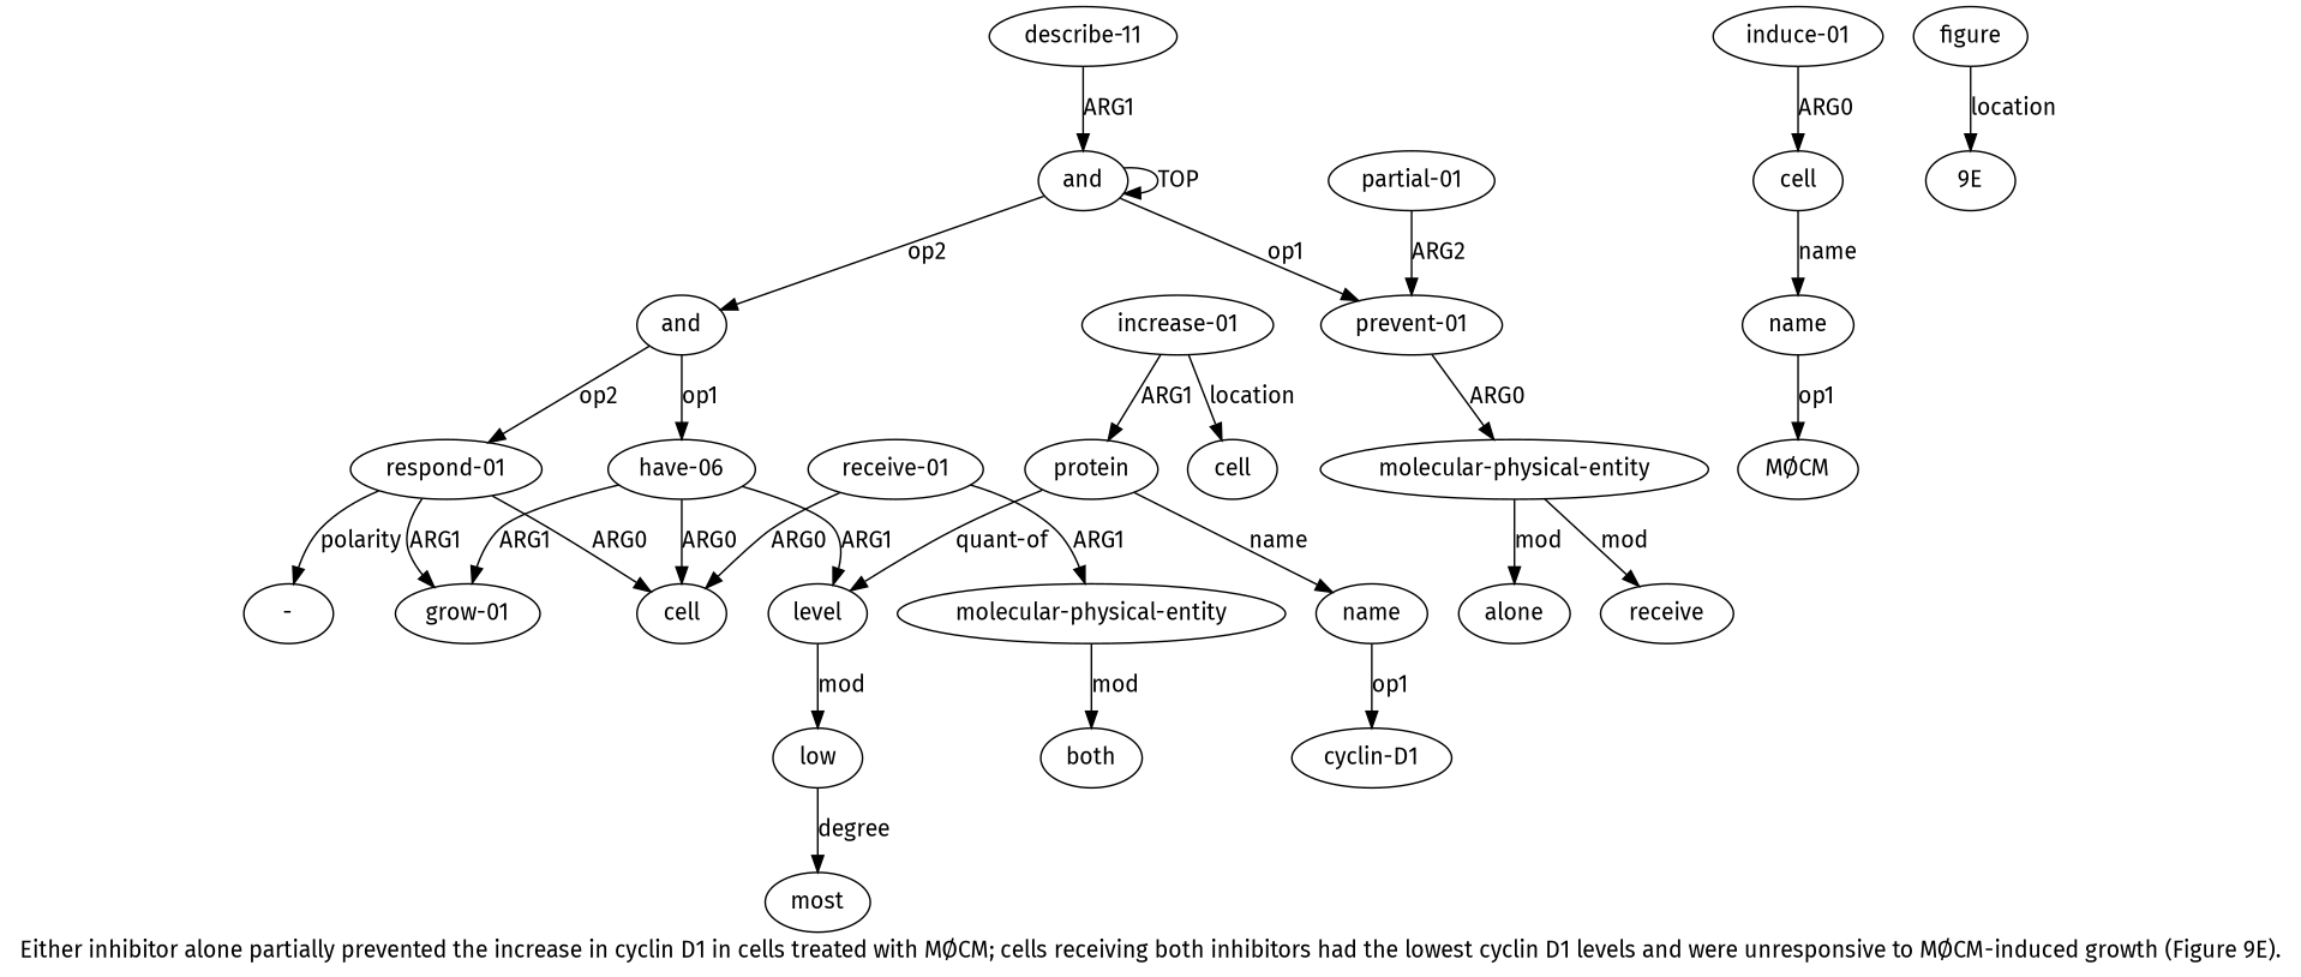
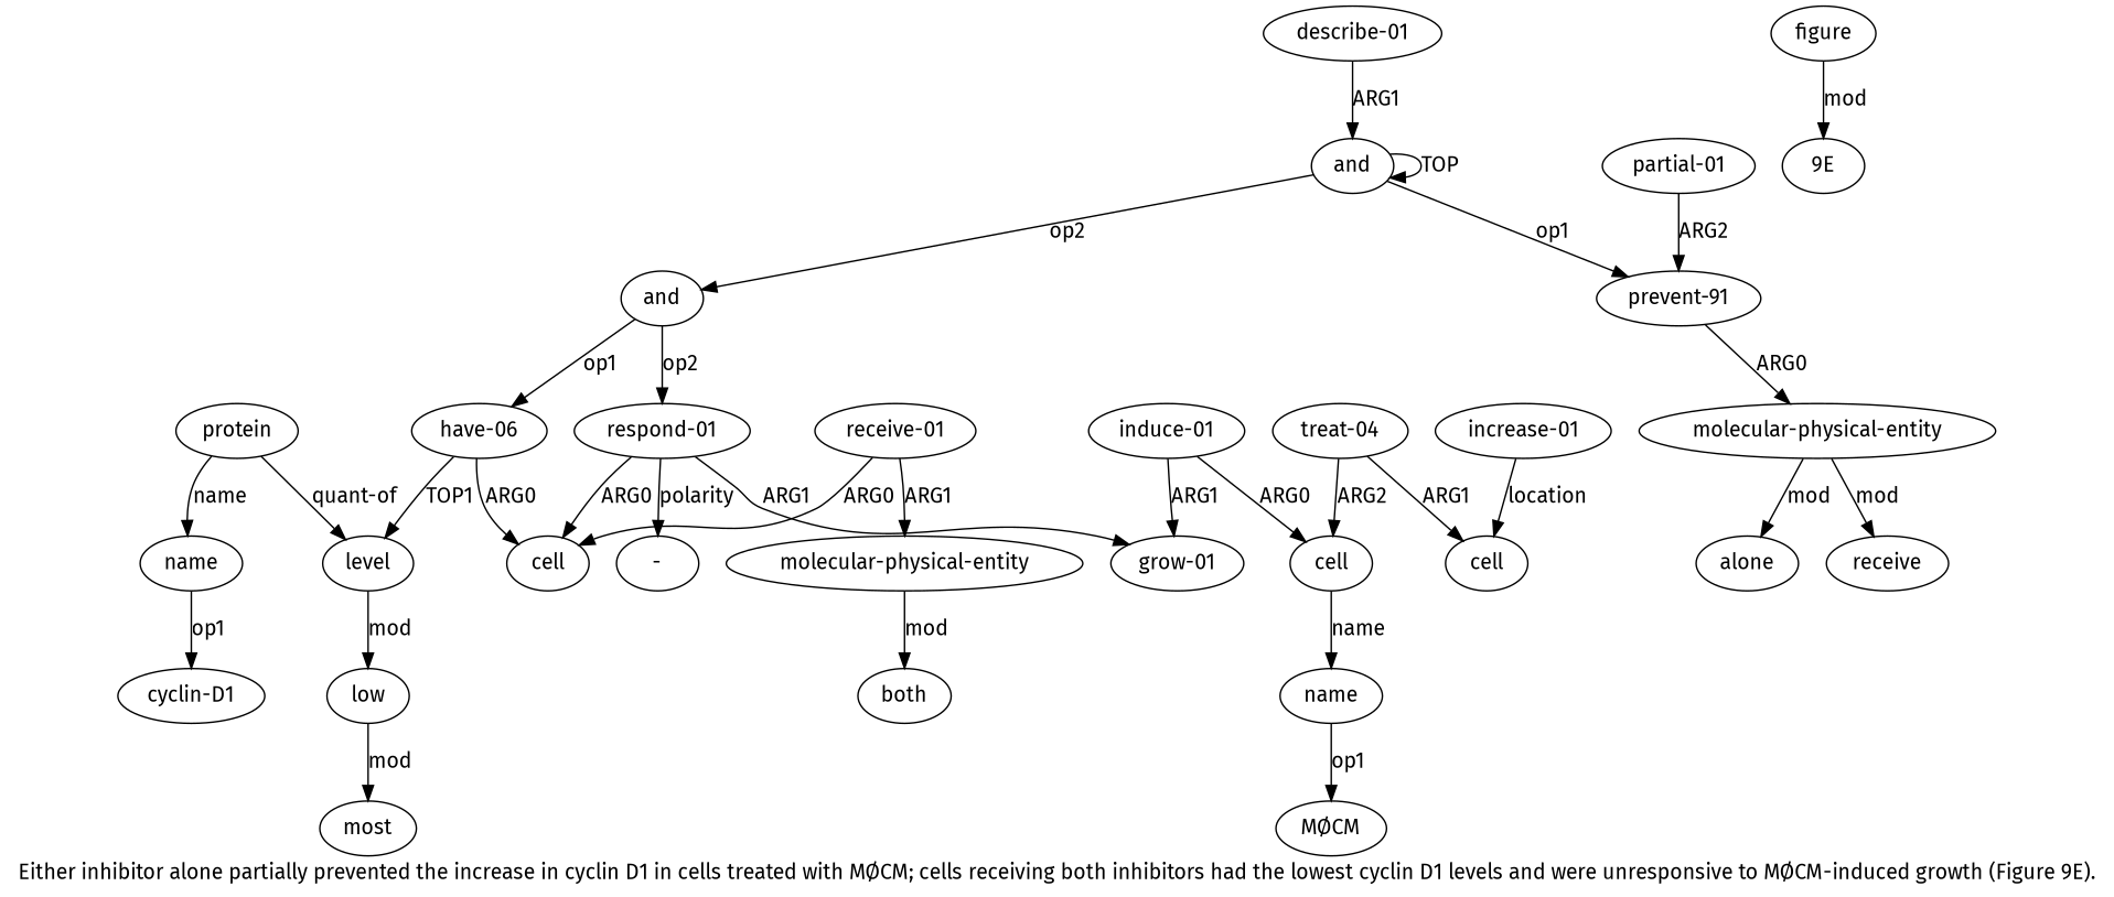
  digraph {
    fontname="Fira Sans"
    label="Either inhibitor alone partially prevented the increase in cyclin D1 in cells treated with MØCM; cells receiving both inhibitors had the lowest cyclin D1 levels and were unresponsive to MØCM-induced growth (Figure 9E)."
    node [color=black fontname="Fira Sans" gold_ind=-1 gold_label=cell test_ind=-1 test_label=cell]
    edge [color=black fontname="Fira Sans" gold_label=ARG1 test_label=ARG1]
    n1 [gold_ind=20 gold_label=level label=level test_ind=20 test_label=level]
    n2 [gold_ind=21 gold_label=low label=low test_ind=21 test_label=low]
    n3 [gold_ind=22 gold_label=most label=most test_ind=22 test_label=most]
    n4 [gold_ind=7 gold_label=protein label=protein test_ind=7 test_label=protein]
    n5 [gold_ind=8 gold_label=name label=name test_ind=8 test_label=name]
    n6 [gold_label="cyclin-D1" label="cyclin-D1" test_label="cyclin-D1"]
    n7 [gold_ind=23 gold_label="respond-01" label="respond-01" test_ind=23 test_label="respond-01"]
    n8 [gold_ind=24 gold_label="grow-01" label="grow-01" test_ind=24 test_label="grow-01"]
    n9 [gold_ind=16 label=cell test_ind=16]
    n10 [gold_label="-" label="-" test_label="-"]
    n11 [gold_ind=25 gold_label="induce-01" label="induce-01" test_ind=25 test_label="induce-01"]
    n12 [gold_ind=11 label=cell test_ind=11]
    n13 [gold_ind=12 gold_label=name label=name test_ind=12 test_label=name]
    n14 [gold_label="MØCM" label="MØCM" test_label="MØCM"]
-   n15 [gold_ind=26 gold_label="describe-01" label="describe-11" test_ind=26 test_label="describe-01"]
+   n15 [gold_ind=26 gold_label="describe-01" label="describe-01" test_ind=26 test_label="describe-01"]
    n16 [gold_ind=0 gold_label=and label=and test_ind=0 test_label=and]
    n17 [gold_ind=27 gold_label=figure label=figure test_ind=27 test_label=figure]
    n18 [gold_label="9E" label="9E" test_label="9E"]
    n19 [gold_ind=14 gold_label=and label=and test_ind=14 test_label=and]
-   n20 [gold_ind=1 gold_label="prevent-01" label="prevent-01" test_ind=1 test_label="prevent-01"]
+   n20 [gold_ind=1 gold_label="prevent-01" label="prevent-91" test_ind=1 test_label="prevent-01"]
    n21 [gold_ind=15 gold_label="have-03" label="have-06" test_ind=15 test_label="have-03"]
    n22 [gold_ind=2 gold_label="molecular-physical-entity" label="molecular-physical-entity" test_ind=2 test_label="molecular-physical-entity"]
    n23 [gold_ind=17 gold_label="receive-01" label="receive-01" test_ind=17 test_label="receive-01"]
    n24 [gold_ind=18 gold_label="molecular-physical-entity" label="molecular-physical-entity" test_ind=18 test_label="molecular-physical-entity"]
    n25 [gold_ind=19 gold_label=both label=both test_ind=19 test_label=both]
+   n26 [gold_ind=10 gold_label="treat-04" label="treat-04" test_ind=10 test_label="treat-04"]
    n27 [gold_ind=9 label=cell test_ind=9]
    n28 [gold_ind=13 gold_label="partial-01" label="partial-01" test_ind=13 test_label="partial-01"]
    n29 [gold_ind=5 gold_label=alone label=alone test_ind=5 test_label=alone]
    n30 [gold_ind=4 gold_label=either label=receive test_ind=4 test_label=either]
    n31 [gold_ind=6 gold_label="increase-01" label="increase-01" test_ind=6 test_label="increase-01"]
    n1 -> n2 [gold_label=mod label=mod test_label=mod]
-   n2 -> n3 [gold_label=degree label=degree test_label=degree]
+   n2 -> n3 [gold_label=degree label=mod test_label=degree]
    n4 -> n1 [gold_label="quant-of" label="quant-of" test_label="quant-of"]
    n4 -> n5 [gold_label=name label=name test_label=name]
    n5 -> n6 [gold_label=op1 label=op1 test_label=op1]
    n7 -> n8 [label=ARG1]
    n7 -> n9 [gold_label=ARG0 label=ARG0 test_label=ARG0]
    n7 -> n10 [gold_label=polarity label=polarity test_label=polarity]
-   n21 -> n8 [label=ARG1]
+   n11 -> n8 [label=ARG1]
    n11 -> n12 [gold_label=ARG0 label=ARG0 test_label=ARG0]
    n12 -> n13 [gold_label=name label=name test_label=name]
    n13 -> n14 [gold_label=op1 label=op1 test_label=op1]
    n15 -> n16 [label=ARG1]
    n16 -> n16 [gold_label=TOP label=TOP test_label=TOP]
    n16 -> n19 [gold_label=op2 label=op2 test_label=op2]
    n16 -> n20 [gold_label=op1 label=op1 test_label=op1]
-   n17 -> n18 [gold_label=mod label=location test_label=mod]
+   n17 -> n18 [gold_label=mod label=mod test_label=mod]
    n19 -> n7 [gold_label=op2 label=op2 test_label=op2]
    n19 -> n21 [gold_label=op1 label=op1 test_label=op1]
    n20 -> n22 [gold_label=ARG0 label=ARG0 test_label=ARG0]
-   n21 -> n1 [label=ARG1]
+   n21 -> n1 [label=TOP1]
    n21 -> n9 [gold_label=ARG0 label=ARG0 test_label=ARG0]
    n22 -> n29 [gold_label=mod label=mod test_label=mod]
    n22 -> n30 [gold_label=mod label=mod test_label=mod]
    n23 -> n9 [gold_label=ARG0 label=ARG0 test_label=ARG0]
    n23 -> n24 [label=ARG1]
    n24 -> n25 [gold_label=mod label=mod test_label=mod]
+   n26 -> n12 [gold_label=ARG2 label=ARG2 test_label=ARG2]
+   n26 -> n27 [label=ARG1]
    n28 -> n20 [label=ARG2]
-   n31 -> n4 [label=ARG1]
    n31 -> n27 [gold_label=location label=location test_label=location]
  }
